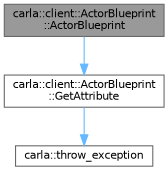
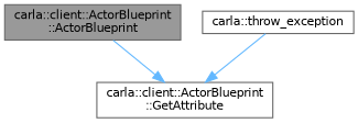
  digraph {
    rankdir=TB
    node [color=grey40 fillcolor=white fontname=Helvetica fontsize=10 shape=box style=filled]
    edge [color=steelblue1 fontname=Helvetica fontsize=10 labelfontname=Helvetica labelfontsize=10 style=solid]
    n1 [color=gray40 fillcolor=grey60 fontcolor=black height=0.2 label="carla::client::ActorBlueprint\l::ActorBlueprint" width=0.4]
    n2 [height=0.2 label="carla::client::ActorBlueprint\l::GetAttribute" width=0.4]
    n3 [height=0.2 label="carla::throw_exception" width=0.4]
    n1 -> n2
-   n2 -> n3
+   n3 -> n2
  }
